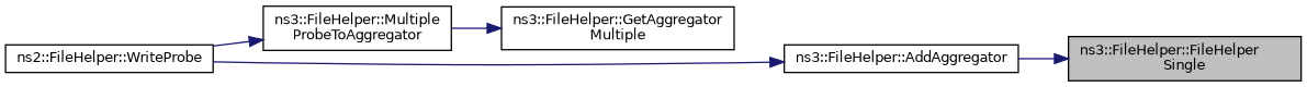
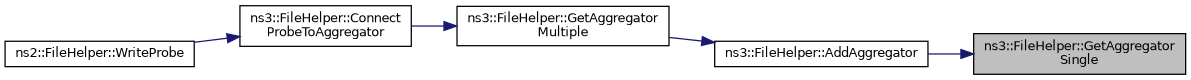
  digraph {
    rankdir=RL
    node [color=black fillcolor=white fontname=Helvetica fontsize=10 shape=record style=filled]
    edge [color=midnightblue dir=back fontname=Helvetica fontsize=10 labelfontname=Helvetica labelfontsize=10 style=solid]
-   n1 [fillcolor=grey75 fontcolor=black height=0.2 label="ns3::FileHelper::FileHelper\lSingle" width=0.4]
+   n1 [fillcolor=grey75 fontcolor=black height=0.2 label="ns3::FileHelper::GetAggregator\lSingle" width=0.4]
    n2 [height=0.2 label="ns3::FileHelper::AddAggregator" width=0.4]
    n3 [height=0.2 label="ns3::FileHelper::GetAggregator\lMultiple" width=0.4]
-   n4 [height=0.2 label="ns3::FileHelper::Multiple\lProbeToAggregator" width=0.4]
+   n4 [height=0.2 label="ns3::FileHelper::Connect\lProbeToAggregator" width=0.4]
    n5 [height=0.2 label="ns2::FileHelper::WriteProbe" width=0.4]
    n1 -> n2
-   n2 -> n5
+   n2 -> n3
    n3 -> n4
    n4 -> n5
  }
